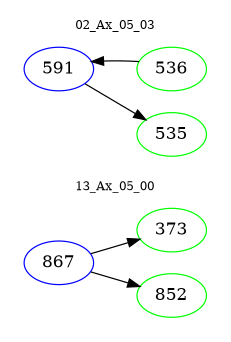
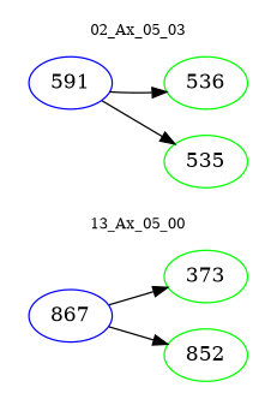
  digraph {
    rankdir=LR
    node [color=green]
    edge [color=black]
    n1 [color=blue label=867]
    n2 [label=852]
    n3 [label=373]
    n4 [color=blue label=591]
    n5 [label=535]
    n6 [label=536]
    subgraph cluster_1 {
      color=white
      fontsize=10
      label="13_Ax_05_00"
      n1
      n2
      n3
    }
    subgraph cluster_2 {
      color=white
      fontsize=10
      label="02_Ax_05_03"
      n4
      n5
      n6
    }
    n1 -> n2
    n1 -> n3
    n4 -> n5
-   n6 -> n4
+   n4 -> n6
  }
